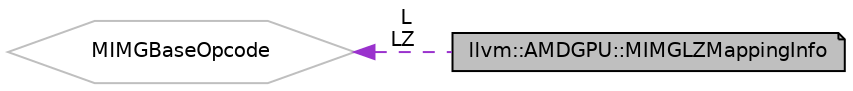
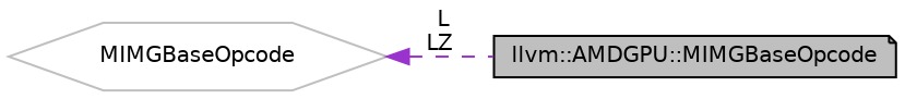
  digraph {
    rankdir=LR
    node [fontname=Helvetica fontsize=10]
-   n1 [color=black fillcolor=grey75 fontcolor=black height=0.2 label="llvm::AMDGPU::MIMGLZMappingInfo" shape=note style=filled width=0.4]
+   n1 [color=black fillcolor=grey75 fontcolor=black height=0.2 label="llvm::AMDGPU::MIMGBaseOpcode" shape=note style=filled width=0.4]
    n2 [color=grey75 height=0.2 label=MIMGBaseOpcode shape=hexagon width=0.4]
    n2 -> n1 [color=darkorchid3 dir=back fontname=Helvetica fontsize=10 label=" L\nLZ" labelfontname=Helvetica labelfontsize=10 style=dashed]
  }
